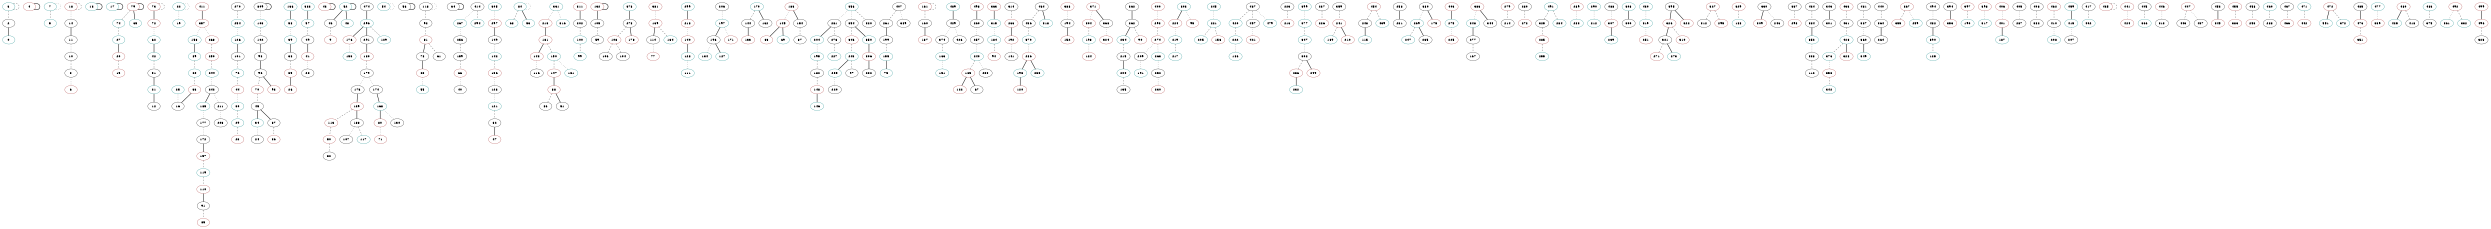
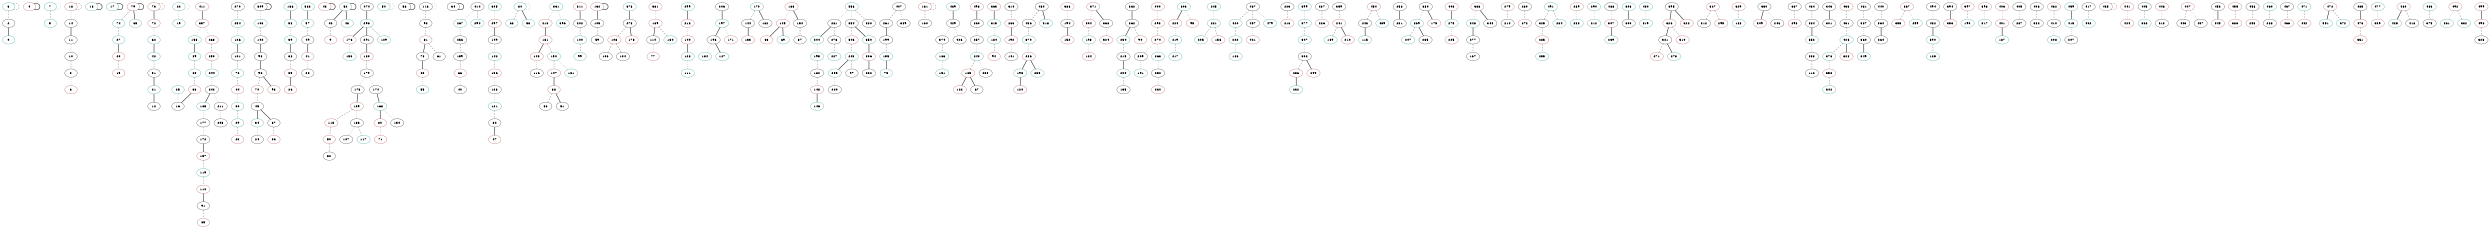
  graph {
    node [color=black]
    edge [style=dashed]
    0 [color=teal]
    2
    3 [color=teal]
    4 [color=brown]
    7 [color=teal]
    5 [color=teal]
    6 [color=brown]
    8
    10
    11
    13 [color=teal]
    14
    17 [color=teal]
    18 [color=brown]
    20 [color=brown]
    15 [color=brown]
    21 [color=teal]
    12
    22 [color=teal]
    19 [color=teal]
    25 [color=teal]
    16
    27 [color=teal]
    29 [color=teal]
    23 [color=brown]
    30 [color=teal]
    31
    33 [color=brown]
    34 [color=teal]
    24
    35 [color=brown]
    26 [color=brown]
    36 [color=brown]
    37
    38
    39 [color=teal]
    41 [color=brown]
    28
    42 [color=teal]
    43 [color=brown]
    44 [color=brown]
    45
    9 [color=brown]
    46
    49
    50 [color=brown]
    32
    52 [color=teal]
    48 [color=teal]
    54 [color=teal]
    56
    57 [color=teal]
    58 [color=teal]
    60 [color=teal]
    62 [color=teal]
    63 [color=brown]
    55 [color=teal]
    64
    66 [color=brown]
    40
    70 [color=brown]
    72 [color=brown]
    73 [color=brown]
    74 [color=teal]
    76 [color=teal]
    78
    79 [color=brown]
    65 [color=teal]
    80 [color=brown]
    71 [color=brown]
    81 [color=brown]
    61
    47 [color=brown]
    82
    84 [color=teal]
    68 [color=teal]
    53 [color=teal]
    88 [color=brown]
    86
    51
    89 [color=teal]
    85 [color=brown]
    91
    92
    96
    93 [color=brown]
    98
    100 [color=teal]
    99 [color=teal]
    101
    102
    103 [color=teal]
    105
    59
    108 [color=brown]
    106
    104
    n98 [label=809]
    110 [color=brown]
    113 [color=brown]
    77 [color=brown]
    114
    118
    119 [color=teal]
    121 [color=teal]
    123
    126 [color=teal]
    128 [color=teal]
    111 [color=teal]
    132 [color=brown]
    134 [color=teal]
    127 [color=teal]
    136 [color=brown]
    138
    107
    117 [color=teal]
    139 [color=brown]
    140 [color=brown]
    142 [color=teal]
    143 [color=brown]
    116
    133 [color=brown]
    144
    145 [color=brown]
    83 [color=brown]
    69 [color=teal]
    147 [color=brown]
    148 [color=brown]
    146 [color=teal]
    149
    150 [color=teal]
    131 [color=teal]
    154
    87
    155 [color=teal]
    75 [color=teal]
    157 [color=brown]
    158 [color=teal]
    159
-   137 [color=brown]
    160
    161 [color=brown]
    163 [color=teal]
    151 [color=teal]
    165 [color=brown]
    122 [color=brown]
    67
    166 [color=teal]
    168 [color=teal]
    130
    169 [color=brown]
    164 [color=teal]
    170 [color=teal]
    162
    172
    173
    174
    176 [color=brown]
    153 [color=teal]
    177
    179
    180 [color=brown]
    181 [color=brown]
    182
    183 [color=brown]
    184 [color=teal]
    94 [color=brown]
    185 [color=teal]
    192 [color=brown]
    141
    193 [color=teal]
    120 [color=brown]
    152 [color=brown]
    194
    195 [color=teal]
    196
    197 [color=teal]
    171 [color=brown]
    198 [color=teal]
    124 [color=brown]
    199
    200 [color=teal]
    135
    202
    204 [color=teal]
    206
    191 [color=teal]
    209
    211
    203
    213 [color=brown]
    215
    218 [color=brown]
    219 [color=teal]
    217 [color=teal]
    221 [color=teal]
    205 [color=teal]
    156 [color=brown]
    222 [color=teal]
    186 [color=teal]
    216 [color=brown]
    223
    224 [color=brown]
    234 [color=teal]
    235 [color=teal]
    220
    236 [color=brown]
    232 [color=teal]
    226 [color=brown]
    237
    240 [color=teal]
    238
    241 [color=brown]
    189 [color=teal]
    210 [color=brown]
    242
    243 [color=teal]
    97
    244 [color=teal]
    245 [color=teal]
    115 [color=teal]
    248
    250 [color=brown]
    230 [color=brown]
    252
    254 [color=teal]
    256
    257
    258
    231
    260
    261
    262
    90 [color=brown]
    263 [color=teal]
    266 [color=brown]
    267 [color=teal]
    268 [color=brown]
    269 [color=teal]
    247 [color=teal]
    265
    270
    274 [color=brown]
    275 [color=teal]
    225 [color=brown]
    227 [color=teal]
    276
    277
    167
    278
    178 [color=brown]
    279 [color=brown]
    214
    272 [color=brown]
    280
    281
    285 [color=brown]
    255 [color=teal]
    286 [color=brown]
    233 [color=teal]
    289 [color=brown]
    283 [color=teal]
    290 [color=teal]
    212 [color=teal]
    291
    293 [color=brown]
    296 [color=teal]
    129 [color=teal]
    297 [color=brown]
    299 [color=teal]
    302
    249 [color=brown]
    303 [color=teal]
    95 [color=brown]
    304 [color=brown]
    305 [color=teal]
    306 [color=brown]
    282
    307 [color=brown]
    239 [color=teal]
    308 [color=teal]
    300
    311 [color=brown]
    314
    315 [color=teal]
    319 [color=teal]
-   251 [color=brown]
    271 [color=brown]
    321
    273 [color=teal]
    325
    326 [color=brown]
    310 [color=brown]
    327 [color=brown]
    312
    295 [color=brown]
    329 [color=brown]
    188 [color=teal]
    309 [color=brown]
    330
    246
    331 [color=teal]
-   316 [color=teal]
+   316 [color=teal label=396]
    333 [color=teal]
    298 [color=brown]
    337
    338
    112
    343
    301
    346 [color=brown]
    347 [color=teal]
    348 [color=teal]
    350 [color=teal]
    352 [color=teal]
    354
    356 [color=teal]
    320
    357 [color=brown]
    358 [color=brown]
    342 [color=teal]
    359
    349 [color=teal]
    360
    362
    363 [color=brown]
    364
    264
    367 [color=brown]
    355 [color=brown]
    259 [color=teal]
    324 [color=brown]
    368
    370 [color=teal]
    371 [color=brown]
    374
    376 [color=teal]
    377 [color=teal]
    378 [color=teal]
    380
    175 [color=brown]
    381 [color=brown]
    384
    386 [color=brown]
    344
    387
    388 [color=brown]
    390 [color=teal]
    125 [color=teal]
    353 [color=brown]
    394
    395
    322 [color=brown]
    397 [color=brown]
    190 [color=teal]
    398 [color=brown]
    317 [color=teal]
    399 [color=teal]
    400 [color=brown]
    401 [color=brown]
    187 [color=teal]
    403 [color=brown]
    405
    287
    406 [color=brown]
    407
    389
    408
    382
    208 [color=teal]
    410
    411 [color=brown]
    414
    294 [color=teal]
    415 [color=teal]
    207
    402 [color=teal]
    417
    420 [color=teal]
    428 [color=teal]
    328 [color=brown]
    429
    426
    430 [color=teal]
    431
    433 [color=brown]
    434
    435 [color=brown]
    436
    440
    441 [color=brown]
    424 [color=brown]
    366 [color=teal]
    445
    446 [color=brown]
    313
    447 [color=brown]
    443
    437
    345 [color=brown]
    453
    454 [color=brown]
    439 [color=teal]
    455 [color=brown]
    383 [color=brown]
    421 [color=brown]
    457
    253 [color=brown]
    458
    459 [color=teal]
    460 [color=teal]
    288
    462 [color=brown]
    464
    318 [color=teal]
    466 [color=brown]
    467
    471 [color=teal]
    442 [color=brown]
    472 [color=brown]
    n421 [color=teal label=551]
    372 [color=teal]
    474
    476 [color=brown]
    351 [color=brown]
    477 [color=teal]
    339 [color=brown]
    480 [color=brown]
    425 [color=teal]
    418
    481
    482
    483 [color=teal]
    375
    485
    487
    479 [color=teal]
    488
    489 [color=teal]
    491 [color=teal]
    284 [color=teal]
    492 [color=brown]
    361 [color=teal]
    332 [color=teal]
    494
    496 [color=brown]
    323
    498 [color=brown]
    499 [color=brown]
    2 -- 0 [style=bold]
    3 -- 2
    3 -- 3
    4 -- 4 [style=bold]
    7 -- 7 [style=dotted]
    7 -- 5
    8 -- 6 [style=dotted]
    10 -- 8
    11 -- 10 [style=dotted]
    13 -- 13 [style=bold]
    14 -- 11 [style=bold]
    17 -- 17 [style=bold]
    18 -- 14 [style=dotted]
    18 -- 18
    20 -- 15
    21 -- 12 [style=bold]
    22 -- 22 [style=dotted]
    22 -- 19 [style=dotted]
    25 -- 16 [style=dotted]
    27 -- 20 [style=bold]
    29 -- 23
    30 -- 29
    31 -- 21 [style=bold]
    33 -- 16 [style=bold]
    34 -- 24 [style=dotted]
    35 -- 26 [style=bold]
    37 -- 36
    38 -- 35
    39 -- 38 [style=bold]
    41 -- 28 [style=dotted]
    42 -- 31
    43 -- 43 [style=bold]
    44 -- 30 [style=dotted]
    45 -- 34 [style=bold]
    45 -- 37 [style=bold]
    46 -- 9
    49 -- 41 [style=bold]
    50 -- 32
    52 -- 46 [style=bold]
    52 -- 52 [style=bold]
    52 -- 48 [style=bold]
    54 -- 54 [style=dotted]
    56 -- 56 [style=bold]
    57 -- 49
    58 -- 39 [style=dotted]
    60 -- 33
    62 -- 42 [style=bold]
    63 -- 55 [style=dotted]
    64 -- 64 [style=bold]
    66 -- 40 [style=dotted]
    70 -- 45
    72 -- 62 [style=dotted]
    73 -- 72 [style=bold]
    73 -- 73
    74 -- 27
    76 -- 44
    78 -- 63 [style=bold]
    79 -- 74
    79 -- 79 [style=bold]
    79 -- 65 [style=bold]
    80 -- 71 [style=dotted]
    81 -- 78 [style=bold]
    81 -- 61
    82 -- 47 [style=bold]
    84 -- 84 [style=dotted]
    84 -- 68
    84 -- 53 [style=bold]
    88 -- 86
    88 -- 51 [style=bold]
    89 -- 60
    91 -- 85
    92 -- 81
    96 -- 70
    96 -- 93 [style=bold]
    98 -- 96 [style=bold]
    100 -- 99
    101 -- 76
    102 -- 98 [style=bold]
    103 -- 102
    105 -- 59
    108 -- 106
    108 -- 104
    n98 -- 103 [style=dotted]
    n98 -- n98 [style=bold]
    110 -- 91 [style=bold]
    113 -- 50
    114 -- 77 [style=dotted]
    118 -- 92
    118 -- 118 [style=dotted]
    119 -- 110
    121 -- 82
    123 -- 121 [style=dotted]
    126 -- 101 [style=bold]
    128 -- 111 [style=dotted]
    132 -- 105 [style=bold]
    132 -- 132 [style=bold]
    136 -- 123 [style=dotted]
    138 -- 107 [style=dotted]
    138 -- 117
    139 -- 113
-   139 -- 138 [style=bold]
+   139 -- 138 [style=dotted]
    140 -- 128 [style=bold]
    142 -- 136
    143 -- 116 [style=dotted]
    144 -- 133 [style=bold]
    145 -- 83 [style=bold]
    145 -- 69 [style=bold]
    147 -- 88 [style=bold]
    148 -- 146 [style=bold]
    149 -- 142 [style=dotted]
    150 -- 147
    150 -- 131 [style=dotted]
    154 -- 87
    155 -- 75 [style=bold]
    157 -- 119
    158 -- 89 [style=bold]
    159 -- 66
-   160 -- 137 [style=bold]
    161 -- 160
    161 -- 161
    163 -- 151 [style=dotted]
    165 -- 122 [style=bold]
    165 -- 67 [style=bold]
    166 -- 58 [style=bold]
    168 -- 80 [style=bold]
    168 -- 130 [style=dotted]
    169 -- 114 [style=bold]
    169 -- 164
    170 -- 144
    170 -- 162 [style=bold]
    172 -- 157 [style=bold]
    173 -- 139 [style=bold]
    174 -- 168 [style=bold]
    176 -- 153 [style=dotted]
    177 -- 172 [style=dotted]
    179 -- 173 [style=dotted]
    179 -- 174 [style=dotted]
    180 -- 179
    181 -- 143 [style=bold]
    181 -- 150
    182 -- 148
    183 -- 145 [style=dotted]
    183 -- 154 [style=bold]
    184 -- 94
    185 -- 177 [style=dotted]
    192 -- 141 [style=dotted]
    193 -- 120 [style=bold]
    194 -- 152 [style=bold]
    195 -- 182
    196 -- 134 [style=dotted]
    196 -- 127 [style=bold]
    197 -- 196 [style=bold]
    197 -- 171 [style=dotted]
    198 -- 124 [style=dotted]
    199 -- 155
    200 -- 135
    202 -- 100
    204 -- 195 [style=dotted]
-   206 -- 197 [style=dotted]
+   206 -- 197 [style=bold]
    209 -- 191 [style=dotted]
    211 -- 203 [style=dotted]
    213 -- 181 [style=bold]
    215 -- 200 [style=bold]
    218 -- 140 [style=dotted]
    219 -- 217
    221 -- 205
    221 -- 156
    222 -- 186 [style=dotted]
    223 -- 216
    224 -- 219 [style=dotted]
    234 -- 215
    235 -- 220 [style=dotted]
    236 -- 232 [style=bold]
    237 -- 226
    240 -- 165
    240 -- 238 [style=dotted]
    241 -- 189
    241 -- 210 [style=bold]
    242 -- 185 [style=bold]
    242 -- 211 [style=dotted]
    243 -- 235 [style=bold]
    243 -- 97
    244 -- 242 [style=dotted]
    245 -- 221 [style=dotted]
    248 -- 115 [style=bold]
    250 -- 244
    252 -- 230 [style=dotted]
    254 -- 126 [style=dotted]
    256 -- 159
    257 -- 240 [style=dotted]
    258 -- 231 [style=bold]
    260 -- 257 [style=dotted]
    261 -- 199 [style=bold]
    262 -- 234 [style=bold]
    262 -- 90
    263 -- 252 [style=dotted]
    266 -- 192 [style=bold]
    267 -- 256 [style=dotted]
    268 -- 250
    269 -- 247
    269 -- 265 [style=bold]
    270 -- 254
    274 -- 209 [style=dotted]
    274 -- 263 [style=dotted]
    275 -- 225 [style=dotted]
    276 -- 227
    277 -- 167
    278 -- 108
    278 -- 178 [style=bold]
    279 -- 214
    280 -- 272
    281 -- 204 [style=bold]
    281 -- 276
    285 -- 255
    286 -- 193 [style=bold]
    286 -- 233 [style=bold]
    289 -- 283 [style=dotted]
    290 -- 212 [style=dotted]
    291 -- 180 [style=bold]
    293 -- 274
    296 -- 176 [style=bold]
    296 -- 291 [style=bold]
    296 -- 129
    297 -- 149 [style=bold]
    299 -- 218 [style=bold]
    302 -- 236
    302 -- 249 [style=bold]
    303 -- 224 [style=bold]
    303 -- 95 [style=dotted]
    304 -- 198
    305 -- 297 [style=dotted]
    306 -- 282 [style=bold]
    307 -- 239 [style=bold]
    308 -- 300 [style=bold]
    311 -- 202 [style=bold]
    314 -- 266
    315 -- 184 [style=dotted]
-   319 -- 251 [style=dotted]
    321 -- 271
    321 -- 273 [style=bold]
    325 -- 285
    326 -- 321 [style=bold]
    326 -- 310
    327 -- 312
    327 -- 295
    329 -- 188
    330 -- 309 [style=bold]
    330 -- 246 [style=dotted]
    331 -- 213 [style=dotted]
    331 -- 316 [style=dotted]
    333 -- 57 [style=bold]
    337 -- 298
    338 -- 112
    343 -- 301 [style=bold]
    346 -- 243
    347 -- 302 [style=dotted]
    348 -- 277 [style=bold]
    350 -- 306 [style=bold]
    352 -- 338 [style=dotted]
    354 -- 346
    354 -- 350 [style=bold]
    356 -- 281 [style=dotted]
    356 -- 354 [style=dotted]
    356 -- 320
    357 -- 158 [style=dotted]
    357 -- 268 [style=dotted]
    358 -- 342
    359 -- 241
    360 -- 349 [style=bold]
    362 -- 262 [style=bold]
    363 -- 315 [style=bold]
    364 -- 264 [style=bold]
    367 -- 355
    367 -- 259 [style=dotted]
    368 -- 324 [style=dotted]
    370 -- 286 [style=dotted]
    371 -- 304 [style=dotted]
    371 -- 368 [style=bold]
    374 -- 163
    376 -- 358 [style=dotted]
    377 -- 347
    378 -- 278 [style=bold]
    380 -- 269 [style=dotted]
    380 -- 175 [style=bold]
    381 -- 169 [style=dotted]
    384 -- 352 [style=bold]
    386 -- 348 [style=dotted]
    386 -- 344 [style=bold]
    387 -- 360 [style=dotted]
    388 -- 194 [style=dotted]
    390 -- 125
    394 -- 353 [style=bold]
    395 -- 326 [style=bold]
    395 -- 322 [style=bold]
    397 -- 190
    398 -- 317 [style=dotted]
    399 -- 377 [style=dotted]
    400 -- 293 [style=dotted]
    401 -- 187 [style=bold]
    403 -- 275 [style=bold]
    405 -- 287 [style=dotted]
    406 -- 401 [style=dotted]
    407 -- 261
    407 -- 389 [style=dotted]
    408 -- 382
    410 -- 208 [style=dotted]
    411 -- 357 [style=bold]
    414 -- 267 [style=dotted]
    414 -- 294
    415 -- 207 [style=dotted]
    417 -- 402
    420 -- 222
    428 -- 376
    428 -- 328 [style=bold]
    429 -- 374 [style=dotted]
    429 -- 426 [style=dotted]
    430 -- 319 [style=dotted]
    431 -- 428
    433 -- 431
    434 -- 384
    435 -- 435
    436 -- 370
    440 -- 364
    441 -- 424 [style=dotted]
    445 -- 366
    446 -- 313 [style=dotted]
    447 -- 443
    447 -- 437 [style=dotted]
    453 -- 345 [style=bold]
    454 -- 248
    454 -- 439
    455 -- 383
    457 -- 421 [style=dotted]
    458 -- 253
    459 -- 415 [style=bold]
    460 -- 288
    462 -- 410
    464 -- 436
    464 -- 318 [style=bold]
    467 -- 466
    471 -- 442
    472 -- n421 [style=bold]
    472 -- 372
    474 -- 296 [style=bold]
    476 -- 351
    477 -- 339 [style=dotted]
    480 -- 425 [style=bold]
    480 -- 418
    481 -- 387
    482 -- 390 [style=bold]
    483 -- 375
    485 -- 476 [style=bold]
    487 -- 420
    487 -- 457
    487 -- 479 [style=dotted]
    488 -- 307 [style=dotted]
    489 -- 429 [style=bold]
    491 -- 325
    491 -- 284
    492 -- 361 [style=dotted]
    492 -- 332
    494 -- 482 [style=dotted]
    496 -- 323
    498 -- 260 [style=bold]
    499 -- 496 [style=bold]
  }
